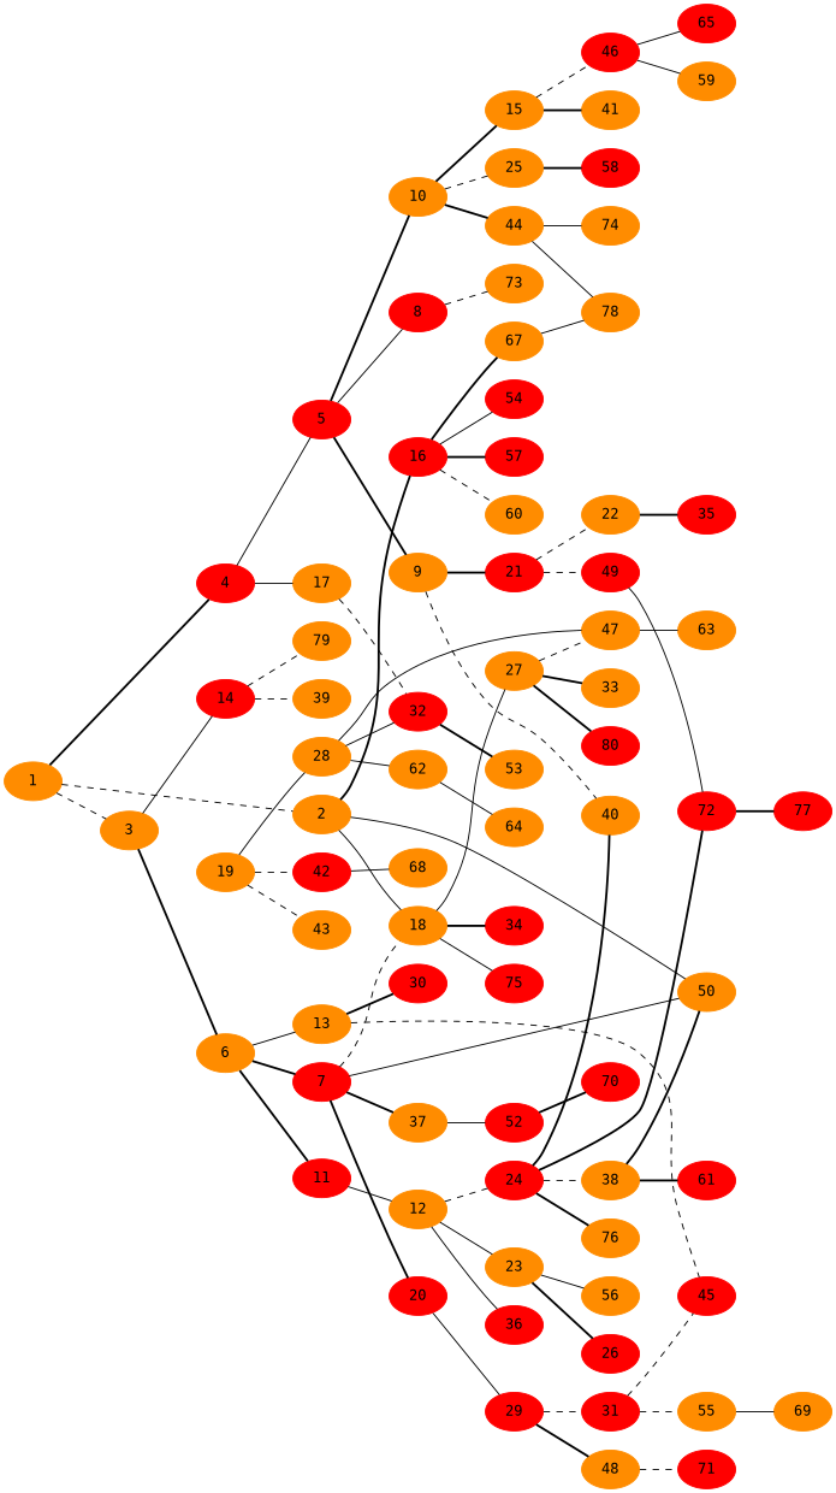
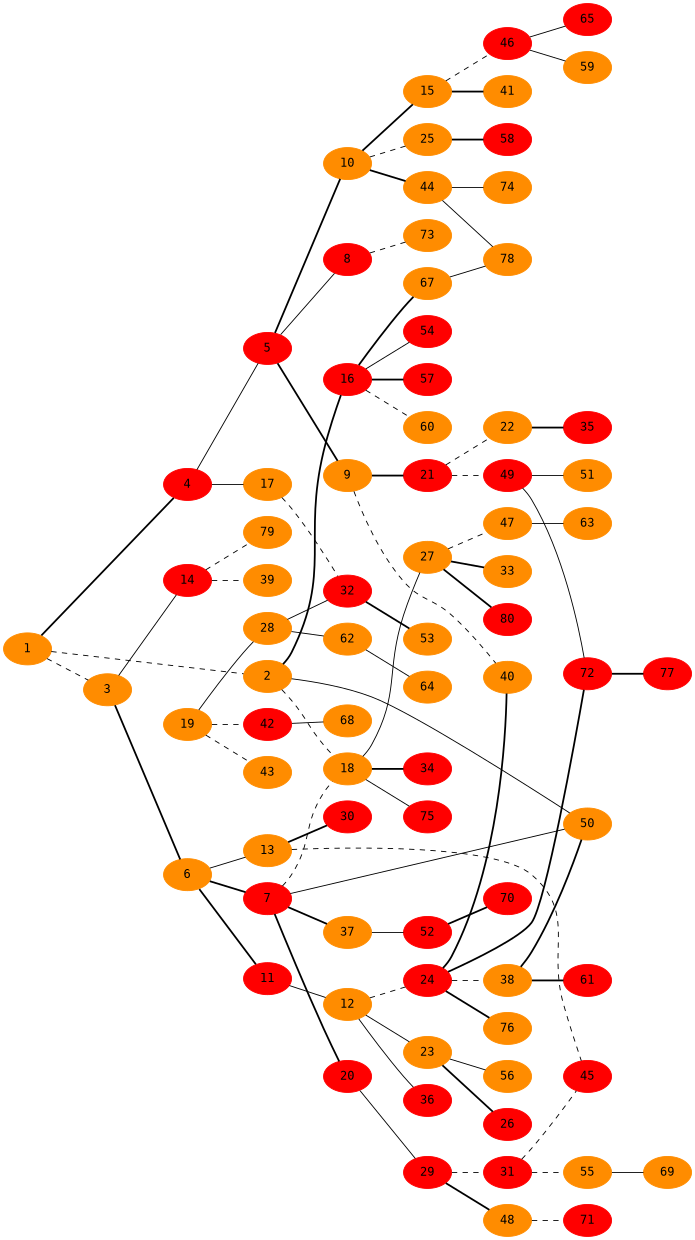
  graph {
    fontname="DejaVu Sans Mono"
    rankdir=LR
    node [color=darkorange fontname="DejaVu Sans Mono" style=filled]
    edge [fontname="DejaVu Sans Mono" style=bold]
    1
    2
    3
    4 [color=red]
    16 [color=red]
    18
    50
    6
    14 [color=red]
    5 [color=red]
    17
    54 [color=red]
    57 [color=red]
    60
    67
    27
    34 [color=red]
    75 [color=red]
    7 [color=red]
    11 [color=red]
    13
    39
    79
    19
    28
    42 [color=red]
    43
    8 [color=red]
    9
    10
    32 [color=red]
    73
    21 [color=red]
    40
    15
    25
    44
    20 [color=red]
    37
    12
    30 [color=red]
    45 [color=red]
    29 [color=red]
    52 [color=red]
    22
    49 [color=red]
    41
    46 [color=red]
    58 [color=red]
    74
    78
    23
    24 [color=red]
    36 [color=red]
    26 [color=red]
    56
    38
    72 [color=red]
    76
    59
    65 [color=red]
    53
    33
    47
    80 [color=red]
    62
    68
    31 [color=red]
    48
    35 [color=red]
+   51
    61 [color=red]
    77 [color=red]
    63
    64
    55
    71 [color=red]
    69
    70 [color=red]
    1 -- 2 [style=dashed]
    1 -- 3 [style=dashed]
    1 -- 4
    2 -- 16
-   2 -- 18 [style=solid]
+   2 -- 18 [style=dashed]
    2 -- 50 [style=solid]
    3 -- 6
    3 -- 14 [style=solid]
    4 -- 5 [style=solid]
    4 -- 17 [style=solid]
    16 -- 54 [style=solid]
    16 -- 57
    16 -- 60 [style=dashed]
    16 -- 67
    18 -- 27 [style=solid]
    18 -- 34
    18 -- 75 [style=solid]
    6 -- 7
    6 -- 11
    6 -- 13 [style=solid]
    14 -- 39 [style=dashed]
    14 -- 79 [style=dashed]
    5 -- 8 [style=solid]
    5 -- 9
    5 -- 10
    17 -- 32 [style=dashed]
    67 -- 78 [style=solid]
    27 -- 33
    27 -- 47 [style=dashed]
    27 -- 80
    7 -- 18 [style=dashed]
    7 -- 50 [style=solid]
    7 -- 20
    7 -- 37
    11 -- 12 [style=solid]
    13 -- 30
    13 -- 45 [style=dashed]
    19 -- 28 [style=solid]
    19 -- 42 [style=dashed]
    19 -- 43 [style=dashed]
    28 -- 32 [style=solid]
-   28 -- 47 [style=solid]
    28 -- 62 [style=solid]
    42 -- 68 [style=solid]
    8 -- 73 [style=dashed]
    9 -- 21
    9 -- 40 [style=dashed]
    10 -- 15
    10 -- 25 [style=dashed]
    10 -- 44
    32 -- 53
    21 -- 22 [style=dashed]
    21 -- 49 [style=dashed]
    15 -- 41
    15 -- 46 [style=dashed]
    25 -- 58
    44 -- 74 [style=solid]
    44 -- 78 [style=solid]
    20 -- 29 [style=solid]
    37 -- 52 [style=solid]
    12 -- 23 [style=solid]
    12 -- 24 [style=dashed]
    12 -- 36 [style=solid]
    29 -- 31 [style=dashed]
    29 -- 48
    52 -- 70
    22 -- 35
    49 -- 72 [style=solid]
+   49 -- 51 [style=solid]
    46 -- 59 [style=solid]
    46 -- 65 [style=solid]
    23 -- 26
    23 -- 56 [style=solid]
    24 -- 40
    24 -- 38 [style=dashed]
    24 -- 72
    24 -- 76
    38 -- 50
    38 -- 61
    72 -- 77
    47 -- 63 [style=solid]
    62 -- 64 [style=solid]
    31 -- 45 [style=dashed]
    31 -- 55 [style=dashed]
    48 -- 71 [style=dashed]
    55 -- 69 [style=solid]
  }
